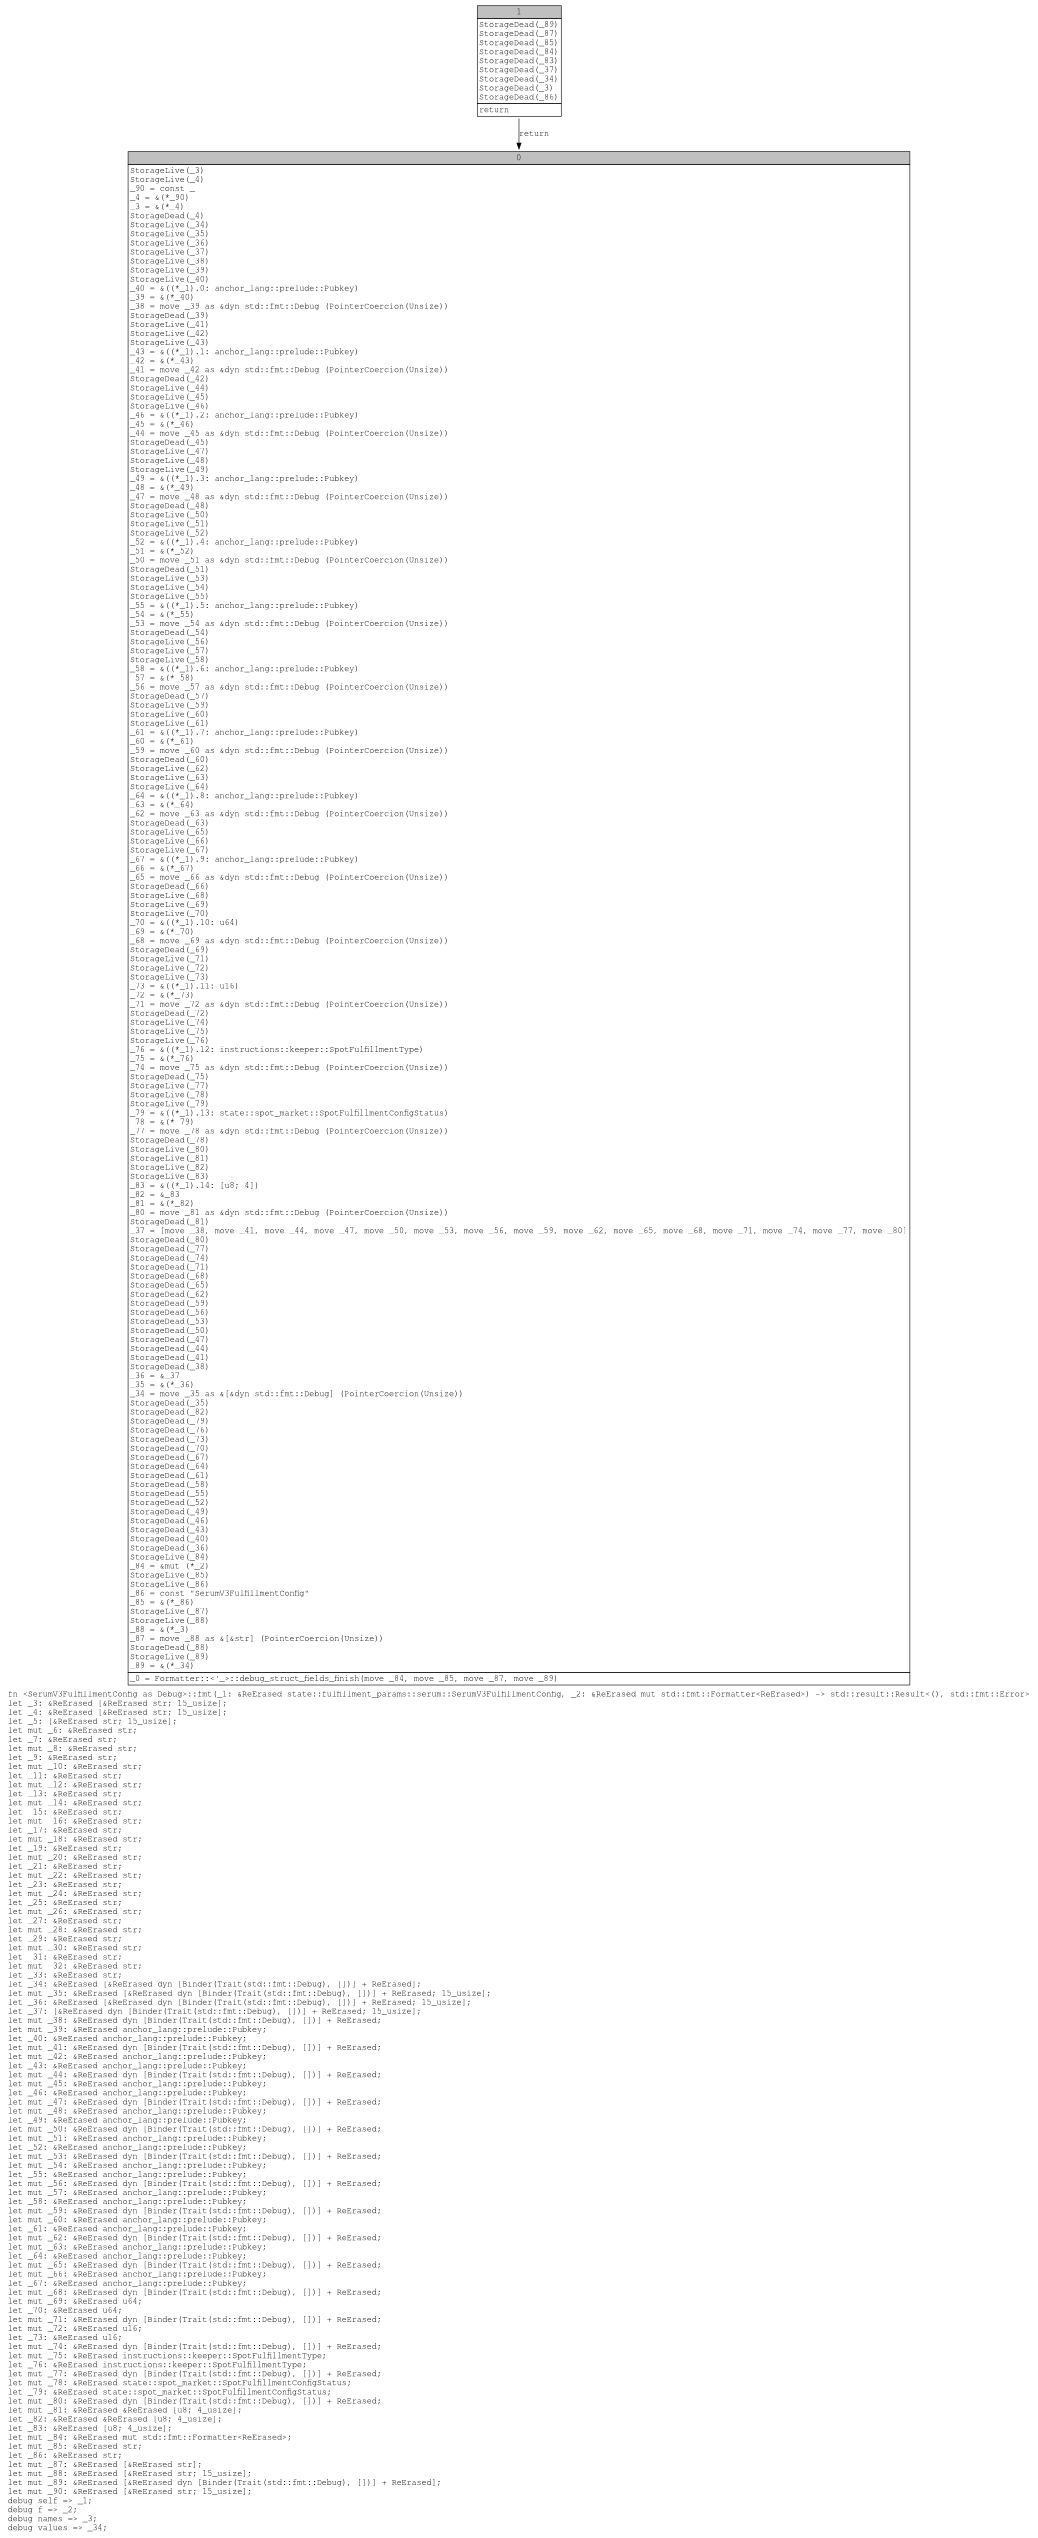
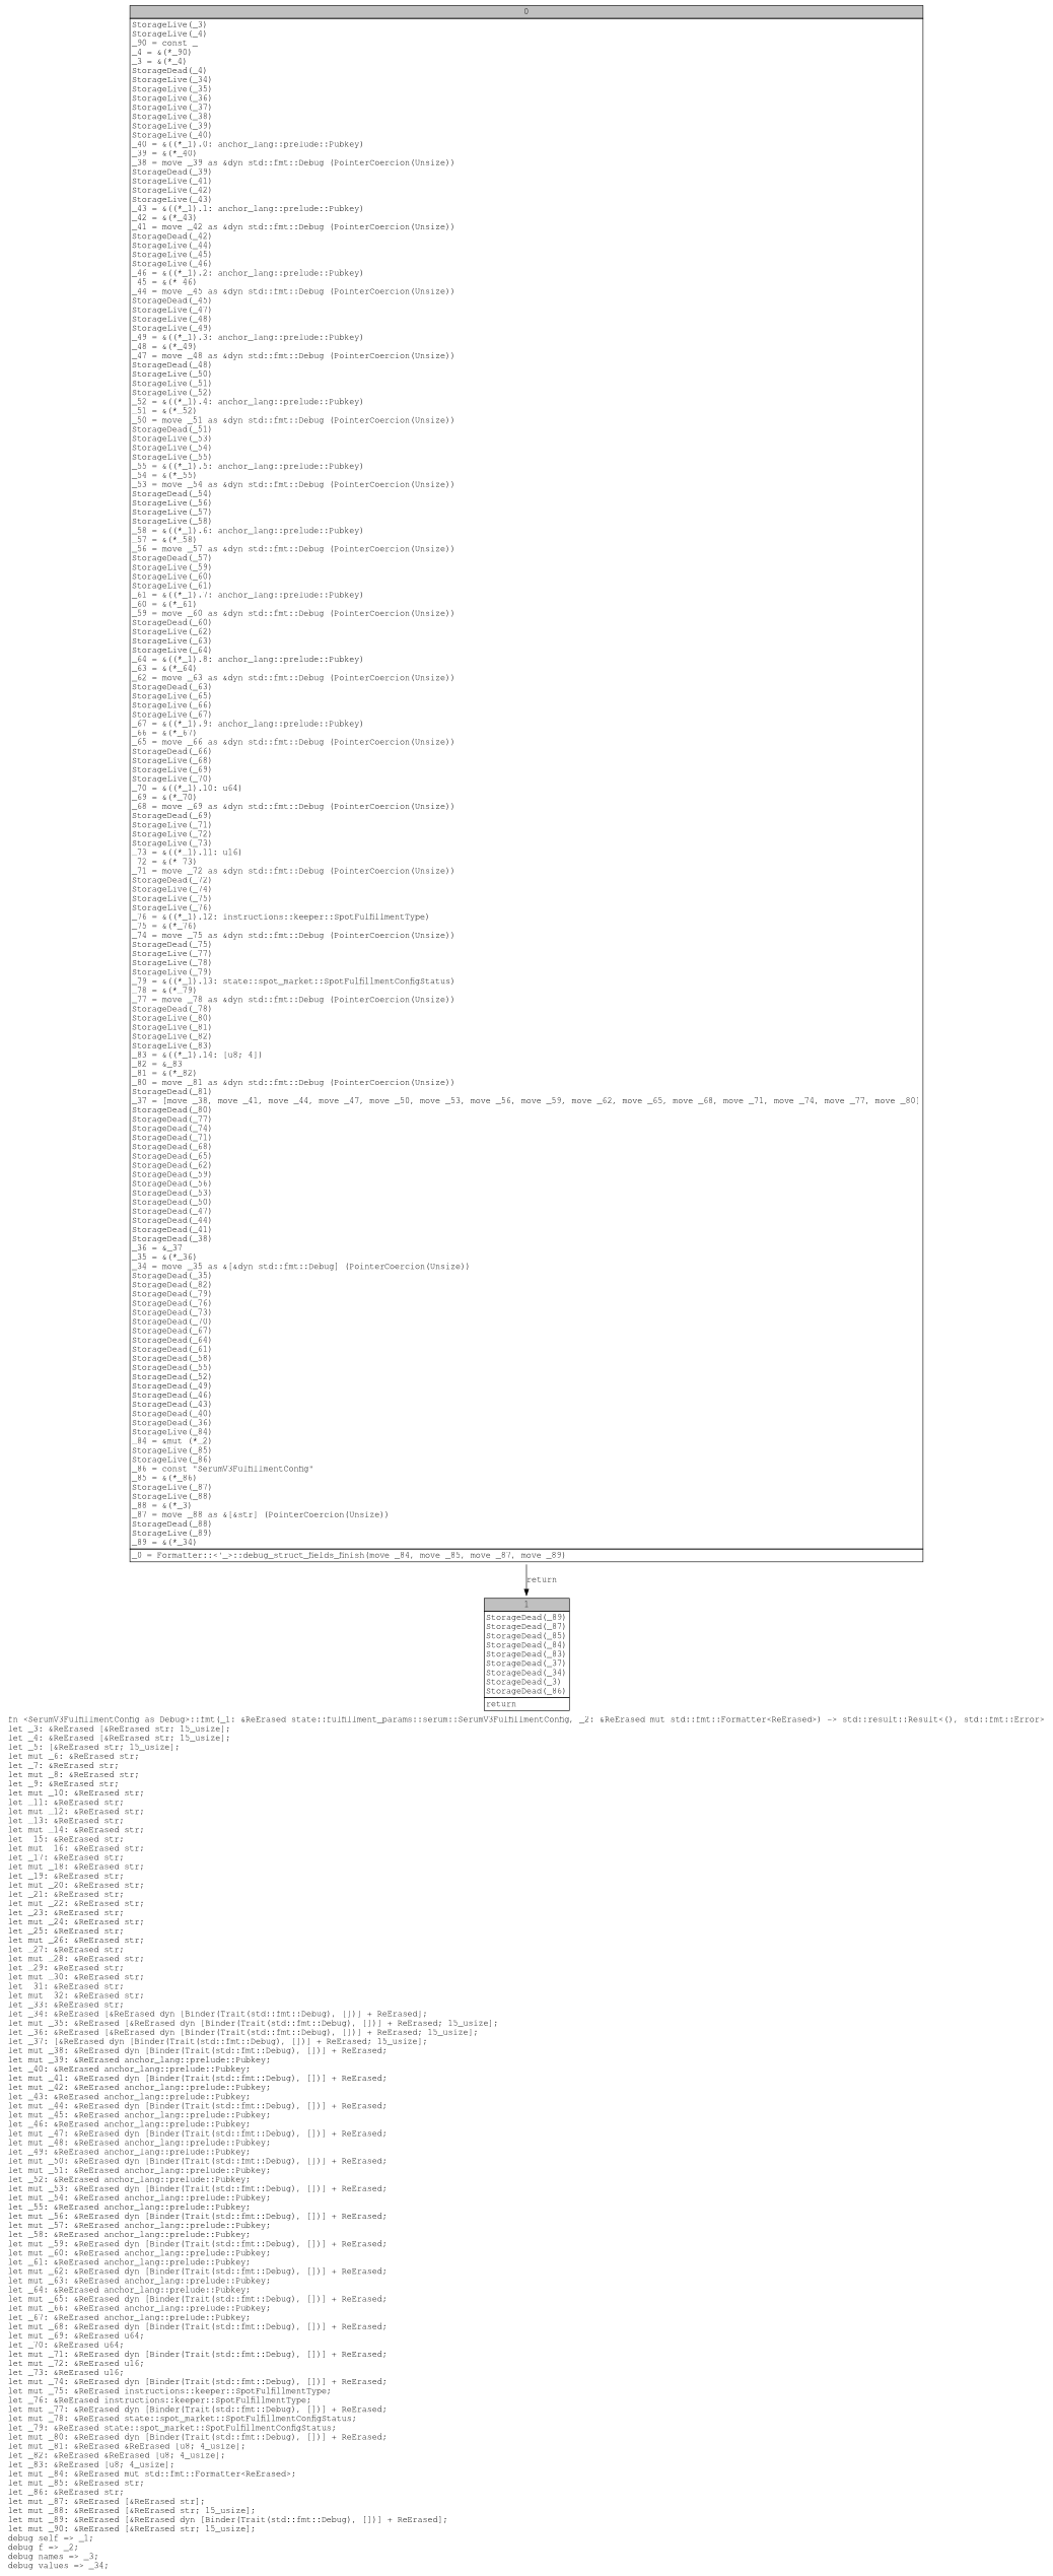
  digraph {
    fontname="Courier, monospace"
    label=<fn &lt;SerumV3FulfillmentConfig as Debug&gt;::fmt(_1: &amp;ReErased state::fulfillment_params::serum::SerumV3FulfillmentConfig, _2: &amp;ReErased mut std::fmt::Formatter&lt;ReErased&gt;) -&gt; std::result::Result&lt;(), std::fmt::Error&gt;<br align="left"/>let _3: &amp;ReErased [&amp;ReErased str; 15_usize];<br align="left"/>let _4: &amp;ReErased [&amp;ReErased str; 15_usize];<br align="left"/>let _5: [&amp;ReErased str; 15_usize];<br align="left"/>let mut _6: &amp;ReErased str;<br align="left"/>let _7: &amp;ReErased str;<br align="left"/>let mut _8: &amp;ReErased str;<br align="left"/>let _9: &amp;ReErased str;<br align="left"/>let mut _10: &amp;ReErased str;<br align="left"/>let _11: &amp;ReErased str;<br align="left"/>let mut _12: &amp;ReErased str;<br align="left"/>let _13: &amp;ReErased str;<br align="left"/>let mut _14: &amp;ReErased str;<br align="left"/>let _15: &amp;ReErased str;<br align="left"/>let mut _16: &amp;ReErased str;<br align="left"/>let _17: &amp;ReErased str;<br align="left"/>let mut _18: &amp;ReErased str;<br align="left"/>let _19: &amp;ReErased str;<br align="left"/>let mut _20: &amp;ReErased str;<br align="left"/>let _21: &amp;ReErased str;<br align="left"/>let mut _22: &amp;ReErased str;<br align="left"/>let _23: &amp;ReErased str;<br align="left"/>let mut _24: &amp;ReErased str;<br align="left"/>let _25: &amp;ReErased str;<br align="left"/>let mut _26: &amp;ReErased str;<br align="left"/>let _27: &amp;ReErased str;<br align="left"/>let mut _28: &amp;ReErased str;<br align="left"/>let _29: &amp;ReErased str;<br align="left"/>let mut _30: &amp;ReErased str;<br align="left"/>let _31: &amp;ReErased str;<br align="left"/>let mut _32: &amp;ReErased str;<br align="left"/>let _33: &amp;ReErased str;<br align="left"/>let _34: &amp;ReErased [&amp;ReErased dyn [Binder(Trait(std::fmt::Debug), [])] + ReErased];<br align="left"/>let mut _35: &amp;ReErased [&amp;ReErased dyn [Binder(Trait(std::fmt::Debug), [])] + ReErased; 15_usize];<br align="left"/>let _36: &amp;ReErased [&amp;ReErased dyn [Binder(Trait(std::fmt::Debug), [])] + ReErased; 15_usize];<br align="left"/>let _37: [&amp;ReErased dyn [Binder(Trait(std::fmt::Debug), [])] + ReErased; 15_usize];<br align="left"/>let mut _38: &amp;ReErased dyn [Binder(Trait(std::fmt::Debug), [])] + ReErased;<br align="left"/>let mut _39: &amp;ReErased anchor_lang::prelude::Pubkey;<br align="left"/>let _40: &amp;ReErased anchor_lang::prelude::Pubkey;<br align="left"/>let mut _41: &amp;ReErased dyn [Binder(Trait(std::fmt::Debug), [])] + ReErased;<br align="left"/>let mut _42: &amp;ReErased anchor_lang::prelude::Pubkey;<br align="left"/>let _43: &amp;ReErased anchor_lang::prelude::Pubkey;<br align="left"/>let mut _44: &amp;ReErased dyn [Binder(Trait(std::fmt::Debug), [])] + ReErased;<br align="left"/>let mut _45: &amp;ReErased anchor_lang::prelude::Pubkey;<br align="left"/>let _46: &amp;ReErased anchor_lang::prelude::Pubkey;<br align="left"/>let mut _47: &amp;ReErased dyn [Binder(Trait(std::fmt::Debug), [])] + ReErased;<br align="left"/>let mut _48: &amp;ReErased anchor_lang::prelude::Pubkey;<br align="left"/>let _49: &amp;ReErased anchor_lang::prelude::Pubkey;<br align="left"/>let mut _50: &amp;ReErased dyn [Binder(Trait(std::fmt::Debug), [])] + ReErased;<br align="left"/>let mut _51: &amp;ReErased anchor_lang::prelude::Pubkey;<br align="left"/>let _52: &amp;ReErased anchor_lang::prelude::Pubkey;<br align="left"/>let mut _53: &amp;ReErased dyn [Binder(Trait(std::fmt::Debug), [])] + ReErased;<br align="left"/>let mut _54: &amp;ReErased anchor_lang::prelude::Pubkey;<br align="left"/>let _55: &amp;ReErased anchor_lang::prelude::Pubkey;<br align="left"/>let mut _56: &amp;ReErased dyn [Binder(Trait(std::fmt::Debug), [])] + ReErased;<br align="left"/>let mut _57: &amp;ReErased anchor_lang::prelude::Pubkey;<br align="left"/>let _58: &amp;ReErased anchor_lang::prelude::Pubkey;<br align="left"/>let mut _59: &amp;ReErased dyn [Binder(Trait(std::fmt::Debug), [])] + ReErased;<br align="left"/>let mut _60: &amp;ReErased anchor_lang::prelude::Pubkey;<br align="left"/>let _61: &amp;ReErased anchor_lang::prelude::Pubkey;<br align="left"/>let mut _62: &amp;ReErased dyn [Binder(Trait(std::fmt::Debug), [])] + ReErased;<br align="left"/>let mut _63: &amp;ReErased anchor_lang::prelude::Pubkey;<br align="left"/>let _64: &amp;ReErased anchor_lang::prelude::Pubkey;<br align="left"/>let mut _65: &amp;ReErased dyn [Binder(Trait(std::fmt::Debug), [])] + ReErased;<br align="left"/>let mut _66: &amp;ReErased anchor_lang::prelude::Pubkey;<br align="left"/>let _67: &amp;ReErased anchor_lang::prelude::Pubkey;<br align="left"/>let mut _68: &amp;ReErased dyn [Binder(Trait(std::fmt::Debug), [])] + ReErased;<br align="left"/>let mut _69: &amp;ReErased u64;<br align="left"/>let _70: &amp;ReErased u64;<br align="left"/>let mut _71: &amp;ReErased dyn [Binder(Trait(std::fmt::Debug), [])] + ReErased;<br align="left"/>let mut _72: &amp;ReErased u16;<br align="left"/>let _73: &amp;ReErased u16;<br align="left"/>let mut _74: &amp;ReErased dyn [Binder(Trait(std::fmt::Debug), [])] + ReErased;<br align="left"/>let mut _75: &amp;ReErased instructions::keeper::SpotFulfillmentType;<br align="left"/>let _76: &amp;ReErased instructions::keeper::SpotFulfillmentType;<br align="left"/>let mut _77: &amp;ReErased dyn [Binder(Trait(std::fmt::Debug), [])] + ReErased;<br align="left"/>let mut _78: &amp;ReErased state::spot_market::SpotFulfillmentConfigStatus;<br align="left"/>let _79: &amp;ReErased state::spot_market::SpotFulfillmentConfigStatus;<br align="left"/>let mut _80: &amp;ReErased dyn [Binder(Trait(std::fmt::Debug), [])] + ReErased;<br align="left"/>let mut _81: &amp;ReErased &amp;ReErased [u8; 4_usize];<br align="left"/>let _82: &amp;ReErased &amp;ReErased [u8; 4_usize];<br align="left"/>let _83: &amp;ReErased [u8; 4_usize];<br align="left"/>let mut _84: &amp;ReErased mut std::fmt::Formatter&lt;ReErased&gt;;<br align="left"/>let mut _85: &amp;ReErased str;<br align="left"/>let _86: &amp;ReErased str;<br align="left"/>let mut _87: &amp;ReErased [&amp;ReErased str];<br align="left"/>let mut _88: &amp;ReErased [&amp;ReErased str; 15_usize];<br align="left"/>let mut _89: &amp;ReErased [&amp;ReErased dyn [Binder(Trait(std::fmt::Debug), [])] + ReErased];<br align="left"/>let mut _90: &amp;ReErased [&amp;ReErased str; 15_usize];<br align="left"/>debug self =&gt; _1;<br align="left"/>debug f =&gt; _2;<br align="left"/>debug names =&gt; _3;<br align="left"/>debug values =&gt; _34;<br align="left"/>>
    node [fontname="Courier, monospace" shape=none]
    n1 [label=<<table border="0" cellborder="1" cellspacing="0"><tr><td bgcolor="gray" align="center" colspan="1">0</td></tr><tr><td align="left" balign="left">StorageLive(_3)<br/>StorageLive(_4)<br/>_90 = const _<br/>_4 = &amp;(*_90)<br/>_3 = &amp;(*_4)<br/>StorageDead(_4)<br/>StorageLive(_34)<br/>StorageLive(_35)<br/>StorageLive(_36)<br/>StorageLive(_37)<br/>StorageLive(_38)<br/>StorageLive(_39)<br/>StorageLive(_40)<br/>_40 = &amp;((*_1).0: anchor_lang::prelude::Pubkey)<br/>_39 = &amp;(*_40)<br/>_38 = move _39 as &amp;dyn std::fmt::Debug (PointerCoercion(Unsize))<br/>StorageDead(_39)<br/>StorageLive(_41)<br/>StorageLive(_42)<br/>StorageLive(_43)<br/>_43 = &amp;((*_1).1: anchor_lang::prelude::Pubkey)<br/>_42 = &amp;(*_43)<br/>_41 = move _42 as &amp;dyn std::fmt::Debug (PointerCoercion(Unsize))<br/>StorageDead(_42)<br/>StorageLive(_44)<br/>StorageLive(_45)<br/>StorageLive(_46)<br/>_46 = &amp;((*_1).2: anchor_lang::prelude::Pubkey)<br/>_45 = &amp;(*_46)<br/>_44 = move _45 as &amp;dyn std::fmt::Debug (PointerCoercion(Unsize))<br/>StorageDead(_45)<br/>StorageLive(_47)<br/>StorageLive(_48)<br/>StorageLive(_49)<br/>_49 = &amp;((*_1).3: anchor_lang::prelude::Pubkey)<br/>_48 = &amp;(*_49)<br/>_47 = move _48 as &amp;dyn std::fmt::Debug (PointerCoercion(Unsize))<br/>StorageDead(_48)<br/>StorageLive(_50)<br/>StorageLive(_51)<br/>StorageLive(_52)<br/>_52 = &amp;((*_1).4: anchor_lang::prelude::Pubkey)<br/>_51 = &amp;(*_52)<br/>_50 = move _51 as &amp;dyn std::fmt::Debug (PointerCoercion(Unsize))<br/>StorageDead(_51)<br/>StorageLive(_53)<br/>StorageLive(_54)<br/>StorageLive(_55)<br/>_55 = &amp;((*_1).5: anchor_lang::prelude::Pubkey)<br/>_54 = &amp;(*_55)<br/>_53 = move _54 as &amp;dyn std::fmt::Debug (PointerCoercion(Unsize))<br/>StorageDead(_54)<br/>StorageLive(_56)<br/>StorageLive(_57)<br/>StorageLive(_58)<br/>_58 = &amp;((*_1).6: anchor_lang::prelude::Pubkey)<br/>_57 = &amp;(*_58)<br/>_56 = move _57 as &amp;dyn std::fmt::Debug (PointerCoercion(Unsize))<br/>StorageDead(_57)<br/>StorageLive(_59)<br/>StorageLive(_60)<br/>StorageLive(_61)<br/>_61 = &amp;((*_1).7: anchor_lang::prelude::Pubkey)<br/>_60 = &amp;(*_61)<br/>_59 = move _60 as &amp;dyn std::fmt::Debug (PointerCoercion(Unsize))<br/>StorageDead(_60)<br/>StorageLive(_62)<br/>StorageLive(_63)<br/>StorageLive(_64)<br/>_64 = &amp;((*_1).8: anchor_lang::prelude::Pubkey)<br/>_63 = &amp;(*_64)<br/>_62 = move _63 as &amp;dyn std::fmt::Debug (PointerCoercion(Unsize))<br/>StorageDead(_63)<br/>StorageLive(_65)<br/>StorageLive(_66)<br/>StorageLive(_67)<br/>_67 = &amp;((*_1).9: anchor_lang::prelude::Pubkey)<br/>_66 = &amp;(*_67)<br/>_65 = move _66 as &amp;dyn std::fmt::Debug (PointerCoercion(Unsize))<br/>StorageDead(_66)<br/>StorageLive(_68)<br/>StorageLive(_69)<br/>StorageLive(_70)<br/>_70 = &amp;((*_1).10: u64)<br/>_69 = &amp;(*_70)<br/>_68 = move _69 as &amp;dyn std::fmt::Debug (PointerCoercion(Unsize))<br/>StorageDead(_69)<br/>StorageLive(_71)<br/>StorageLive(_72)<br/>StorageLive(_73)<br/>_73 = &amp;((*_1).11: u16)<br/>_72 = &amp;(*_73)<br/>_71 = move _72 as &amp;dyn std::fmt::Debug (PointerCoercion(Unsize))<br/>StorageDead(_72)<br/>StorageLive(_74)<br/>StorageLive(_75)<br/>StorageLive(_76)<br/>_76 = &amp;((*_1).12: instructions::keeper::SpotFulfillmentType)<br/>_75 = &amp;(*_76)<br/>_74 = move _75 as &amp;dyn std::fmt::Debug (PointerCoercion(Unsize))<br/>StorageDead(_75)<br/>StorageLive(_77)<br/>StorageLive(_78)<br/>StorageLive(_79)<br/>_79 = &amp;((*_1).13: state::spot_market::SpotFulfillmentConfigStatus)<br/>_78 = &amp;(*_79)<br/>_77 = move _78 as &amp;dyn std::fmt::Debug (PointerCoercion(Unsize))<br/>StorageDead(_78)<br/>StorageLive(_80)<br/>StorageLive(_81)<br/>StorageLive(_82)<br/>StorageLive(_83)<br/>_83 = &amp;((*_1).14: [u8; 4])<br/>_82 = &amp;_83<br/>_81 = &amp;(*_82)<br/>_80 = move _81 as &amp;dyn std::fmt::Debug (PointerCoercion(Unsize))<br/>StorageDead(_81)<br/>_37 = [move _38, move _41, move _44, move _47, move _50, move _53, move _56, move _59, move _62, move _65, move _68, move _71, move _74, move _77, move _80]<br/>StorageDead(_80)<br/>StorageDead(_77)<br/>StorageDead(_74)<br/>StorageDead(_71)<br/>StorageDead(_68)<br/>StorageDead(_65)<br/>StorageDead(_62)<br/>StorageDead(_59)<br/>StorageDead(_56)<br/>StorageDead(_53)<br/>StorageDead(_50)<br/>StorageDead(_47)<br/>StorageDead(_44)<br/>StorageDead(_41)<br/>StorageDead(_38)<br/>_36 = &amp;_37<br/>_35 = &amp;(*_36)<br/>_34 = move _35 as &amp;[&amp;dyn std::fmt::Debug] (PointerCoercion(Unsize))<br/>StorageDead(_35)<br/>StorageDead(_82)<br/>StorageDead(_79)<br/>StorageDead(_76)<br/>StorageDead(_73)<br/>StorageDead(_70)<br/>StorageDead(_67)<br/>StorageDead(_64)<br/>StorageDead(_61)<br/>StorageDead(_58)<br/>StorageDead(_55)<br/>StorageDead(_52)<br/>StorageDead(_49)<br/>StorageDead(_46)<br/>StorageDead(_43)<br/>StorageDead(_40)<br/>StorageDead(_36)<br/>StorageLive(_84)<br/>_84 = &amp;mut (*_2)<br/>StorageLive(_85)<br/>StorageLive(_86)<br/>_86 = const &quot;SerumV3FulfillmentConfig&quot;<br/>_85 = &amp;(*_86)<br/>StorageLive(_87)<br/>StorageLive(_88)<br/>_88 = &amp;(*_3)<br/>_87 = move _88 as &amp;[&amp;str] (PointerCoercion(Unsize))<br/>StorageDead(_88)<br/>StorageLive(_89)<br/>_89 = &amp;(*_34)<br/></td></tr><tr><td align="left">_0 = Formatter::&lt;'_&gt;::debug_struct_fields_finish(move _84, move _85, move _87, move _89)</td></tr></table>>]
    n2 [label=<<table border="0" cellborder="1" cellspacing="0"><tr><td bgcolor="gray" align="center" colspan="1">1</td></tr><tr><td align="left" balign="left">StorageDead(_89)<br/>StorageDead(_87)<br/>StorageDead(_85)<br/>StorageDead(_84)<br/>StorageDead(_83)<br/>StorageDead(_37)<br/>StorageDead(_34)<br/>StorageDead(_3)<br/>StorageDead(_86)<br/></td></tr><tr><td align="left">return</td></tr></table>>]
-   n2 -> n1 [fontname="Courier, monospace" label=return]
+   n1 -> n2 [fontname="Courier, monospace" label=return]
  }
